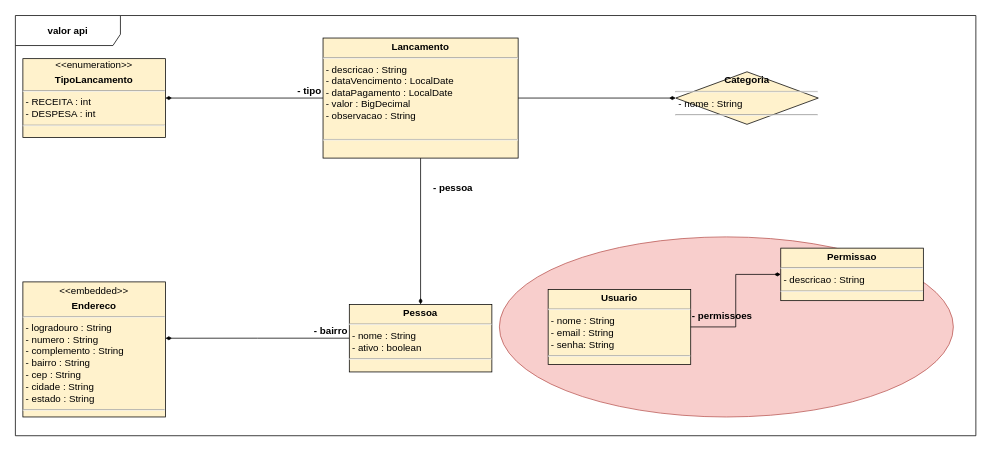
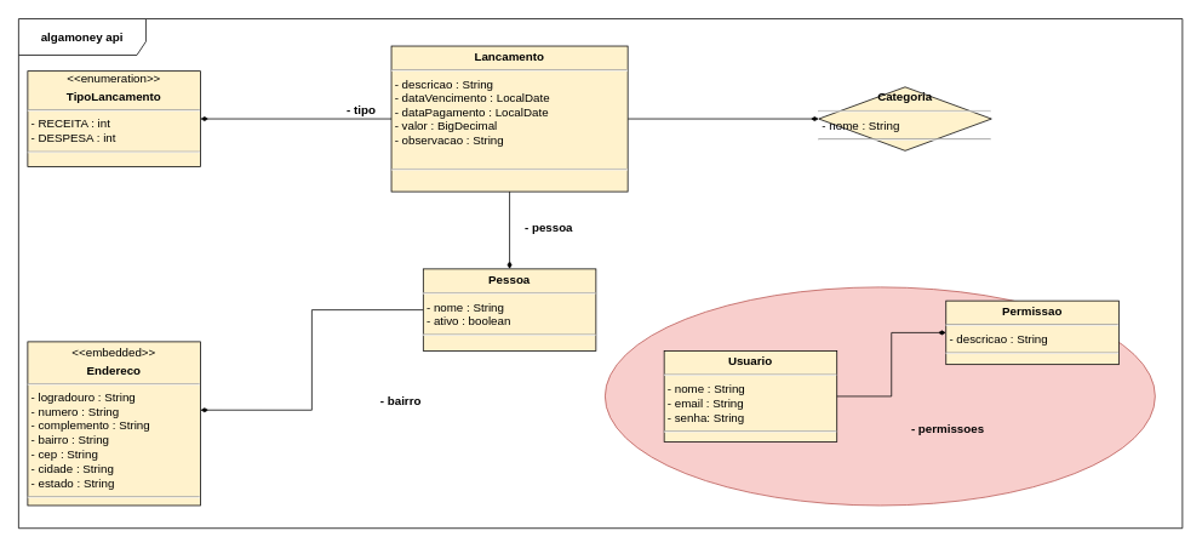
  <mxCell id="0" />
  <mxCell id="1" parent="0" />
- <mxCell id="2" value="&lt;b&gt;valor api&lt;/b&gt;" style="shape=umlFrame;whiteSpace=wrap;html=1;rounded=0;shadow=0;glass=0;sketch=0;strokeColor=#000000;strokeWidth=1;fillColor=none;gradientColor=none;fontSize=13;align=center;width=140;height=40;" parent="1" vertex="1"><mxGeometry x="20" y="20" width="1280" height="560" as="geometry" /></mxCell>
+ <mxCell id="2" value="&lt;b&gt;algamoney api&lt;/b&gt;" style="shape=umlFrame;whiteSpace=wrap;html=1;rounded=0;shadow=0;glass=0;sketch=0;strokeColor=#000000;strokeWidth=1;fillColor=none;gradientColor=none;fontSize=13;align=center;width=140;height=40;" parent="1" vertex="1"><mxGeometry x="20" y="20" width="1280" height="560" as="geometry" /></mxCell>
  <mxCell id="3" value="&lt;p style=&quot;margin: 4px 0px 0px; text-align: center; font-size: 13px;&quot;&gt;&lt;b style=&quot;font-size: 13px;&quot;&gt;Categoria&lt;/b&gt;&lt;/p&gt;&lt;hr style=&quot;font-size: 13px;&quot;&gt;&lt;p style=&quot;margin: 0px 0px 0px 4px; font-size: 13px;&quot;&gt;- nome : String&lt;br style=&quot;font-size: 13px;&quot;&gt;&lt;/p&gt;&lt;hr style=&quot;font-size: 13px;&quot;&gt;&lt;p style=&quot;margin: 0px 0px 0px 4px; font-size: 13px;&quot;&gt;&lt;br style=&quot;font-size: 13px;&quot;&gt;&lt;/p&gt;" style="rhombus;verticalAlign=top;align=left;overflow=fill;fontSize=13;fontFamily=Helvetica;html=1;shadow=0;glass=0;sketch=0;strokeWidth=1;fillColor=#fff2cc;" parent="1" vertex="1"><mxGeometry x="900" y="95" width="190" height="70" as="geometry" /></mxCell>
  <mxCell id="4" style="edgeStyle=orthogonalEdgeStyle;rounded=0;orthogonalLoop=1;jettySize=auto;html=1;endArrow=diamondThin;endFill=1;fontSize=13;" parent="1" source="7" target="3" edge="1"><mxGeometry relative="1" as="geometry" /></mxCell>
  <mxCell id="5" style="edgeStyle=orthogonalEdgeStyle;rounded=0;orthogonalLoop=1;jettySize=auto;html=1;endArrow=diamondThin;endFill=1;fontSize=13;" parent="1" source="7" target="9" edge="1"><mxGeometry relative="1" as="geometry" /></mxCell>
  <mxCell id="6" style="edgeStyle=orthogonalEdgeStyle;rounded=0;orthogonalLoop=1;jettySize=auto;html=1;endArrow=diamondThin;endFill=1;fontSize=13;" parent="1" source="7" target="18" edge="1"><mxGeometry relative="1" as="geometry" /></mxCell>
  <mxCell id="7" value="&lt;p style=&quot;margin: 4px 0px 0px; text-align: center; font-size: 13px;&quot;&gt;&lt;b style=&quot;font-size: 13px;&quot;&gt;Lancamento&lt;/b&gt;&lt;/p&gt;&lt;hr style=&quot;font-size: 13px;&quot;&gt;&lt;p style=&quot;margin: 0px 0px 0px 4px; font-size: 13px;&quot;&gt;- descricao : String&lt;br style=&quot;font-size: 13px;&quot;&gt;&lt;/p&gt;&lt;p style=&quot;margin: 0px 0px 0px 4px; font-size: 13px;&quot;&gt;- dataVencimento : LocalDate&lt;/p&gt;&lt;p style=&quot;margin: 0px 0px 0px 4px; font-size: 13px;&quot;&gt;- dataPagamento : LocalDate&lt;/p&gt;&lt;p style=&quot;margin: 0px 0px 0px 4px; font-size: 13px;&quot;&gt;- valor : BigDecimal&lt;/p&gt;&lt;p style=&quot;margin: 0px 0px 0px 4px; font-size: 13px;&quot;&gt;- observacao : String&lt;/p&gt;&lt;p style=&quot;margin: 0px 0px 0px 4px; font-size: 13px;&quot;&gt;&lt;br style=&quot;font-size: 13px;&quot;&gt;&lt;/p&gt;&lt;hr style=&quot;font-size: 13px;&quot;&gt;&lt;p style=&quot;margin: 0px 0px 0px 4px; font-size: 13px;&quot;&gt;&lt;br style=&quot;font-size: 13px;&quot;&gt;&lt;/p&gt;" style="verticalAlign=top;align=left;overflow=fill;fontSize=13;fontFamily=Helvetica;html=1;rounded=0;shadow=0;glass=0;sketch=0;strokeWidth=1;fillColor=#fff2cc;horizontal=1;spacingTop=0;" parent="1" vertex="1"><mxGeometry x="430" y="50" width="260" height="160" as="geometry" /></mxCell>
  <mxCell id="8" style="edgeStyle=orthogonalEdgeStyle;rounded=0;orthogonalLoop=1;jettySize=auto;html=1;entryX=1;entryY=0.417;entryDx=0;entryDy=0;entryPerimeter=0;endArrow=diamondThin;endFill=1;fontSize=13;" parent="1" source="9" target="10" edge="1"><mxGeometry relative="1" as="geometry" /></mxCell>
- <mxCell id="9" value="&lt;p style=&quot;margin: 4px 0px 0px ; text-align: center ; font-size: 13px&quot;&gt;&lt;b style=&quot;font-size: 13px&quot;&gt;Pessoa&lt;/b&gt;&lt;/p&gt;&lt;hr style=&quot;font-size: 13px&quot;&gt;&lt;p style=&quot;margin: 0px 0px 0px 4px ; font-size: 13px&quot;&gt;- nome : String&lt;br style=&quot;font-size: 13px&quot;&gt;&lt;/p&gt;&lt;p style=&quot;margin: 0px 0px 0px 4px ; font-size: 13px&quot;&gt;- ativo : boolean&lt;/p&gt;&lt;hr style=&quot;font-size: 13px&quot;&gt;&lt;p style=&quot;margin: 0px 0px 0px 4px ; font-size: 13px&quot;&gt;&lt;br style=&quot;font-size: 13px&quot;&gt;&lt;/p&gt;" style="verticalAlign=top;align=left;overflow=fill;fontSize=13;fontFamily=Helvetica;html=1;rounded=0;shadow=0;glass=0;sketch=0;strokeWidth=1;fillColor=#fff2cc;" parent="1" vertex="1"><mxGeometry x="465" y="405" width="190" height="90" as="geometry" /></mxCell>
+ <mxCell id="9" value="&lt;p style=&quot;margin: 4px 0px 0px ; text-align: center ; font-size: 13px&quot;&gt;&lt;b style=&quot;font-size: 13px&quot;&gt;Pessoa&lt;/b&gt;&lt;/p&gt;&lt;hr style=&quot;font-size: 13px&quot;&gt;&lt;p style=&quot;margin: 0px 0px 0px 4px ; font-size: 13px&quot;&gt;- nome : String&lt;br style=&quot;font-size: 13px&quot;&gt;&lt;/p&gt;&lt;p style=&quot;margin: 0px 0px 0px 4px ; font-size: 13px&quot;&gt;- ativo : boolean&lt;/p&gt;&lt;hr style=&quot;font-size: 13px&quot;&gt;&lt;p style=&quot;margin: 0px 0px 0px 4px ; font-size: 13px&quot;&gt;&lt;br style=&quot;font-size: 13px&quot;&gt;&lt;/p&gt;" style="verticalAlign=top;align=left;overflow=fill;fontSize=13;fontFamily=Helvetica;html=1;rounded=0;shadow=0;glass=0;sketch=0;strokeWidth=1;fillColor=#fff2cc;" parent="1" vertex="1"><mxGeometry x="465" y="295" width="190" height="90" as="geometry" /></mxCell>
  <mxCell id="10" value="&lt;p style=&quot;margin: 4px 0px 0px ; text-align: center ; font-size: 13px&quot;&gt;&lt;span style=&quot;font-size: 13px&quot;&gt;&amp;lt;&amp;lt;embedded&amp;gt;&amp;gt;&lt;/span&gt;&lt;/p&gt;&lt;p style=&quot;margin: 4px 0px 0px ; text-align: center ; font-size: 13px&quot;&gt;&lt;b style=&quot;font-size: 13px&quot;&gt;Endereco&lt;/b&gt;&lt;/p&gt;&lt;hr style=&quot;font-size: 13px&quot;&gt;&lt;p style=&quot;margin: 0px 0px 0px 4px ; font-size: 13px&quot;&gt;- logradouro : String&lt;br style=&quot;font-size: 13px&quot;&gt;&lt;/p&gt;&lt;p style=&quot;margin: 0px 0px 0px 4px ; font-size: 13px&quot;&gt;- numero : String&lt;/p&gt;&lt;p style=&quot;margin: 0px 0px 0px 4px ; font-size: 13px&quot;&gt;- complemento : String&lt;/p&gt;&lt;p style=&quot;margin: 0px 0px 0px 4px ; font-size: 13px&quot;&gt;- bairro : String&lt;/p&gt;&lt;p style=&quot;margin: 0px 0px 0px 4px ; font-size: 13px&quot;&gt;- cep : String&lt;/p&gt;&lt;p style=&quot;margin: 0px 0px 0px 4px ; font-size: 13px&quot;&gt;- cidade : String&lt;/p&gt;&lt;p style=&quot;margin: 0px 0px 0px 4px ; font-size: 13px&quot;&gt;- estado : String&lt;/p&gt;&lt;hr style=&quot;font-size: 13px&quot;&gt;&lt;p style=&quot;margin: 0px 0px 0px 4px ; font-size: 13px&quot;&gt;&lt;br style=&quot;font-size: 13px&quot;&gt;&lt;/p&gt;" style="verticalAlign=top;align=left;overflow=fill;fontSize=13;fontFamily=Helvetica;html=1;rounded=0;shadow=0;glass=0;sketch=0;strokeWidth=1;fillColor=#fff2cc;" parent="1" vertex="1"><mxGeometry x="30" y="375" width="190" height="180" as="geometry" /></mxCell>
  <mxCell id="11" value="" style="ellipse;whiteSpace=wrap;html=1;rounded=0;shadow=0;glass=0;sketch=0;strokeColor=#b85450;strokeWidth=1;fillColor=#f8cecc;align=left;" parent="1" vertex="1"><mxGeometry x="665" y="315" width="605" height="240" as="geometry" /></mxCell>
  <mxCell id="12" value="&lt;p style=&quot;margin: 4px 0px 0px; text-align: center; font-size: 13px;&quot;&gt;&lt;b style=&quot;font-size: 13px;&quot;&gt;Usuario&lt;/b&gt;&lt;/p&gt;&lt;hr style=&quot;font-size: 13px;&quot;&gt;&lt;p style=&quot;margin: 0px 0px 0px 4px; font-size: 13px;&quot;&gt;- nome : String&lt;br style=&quot;font-size: 13px;&quot;&gt;- email : String&lt;/p&gt;&lt;p style=&quot;margin: 0px 0px 0px 4px; font-size: 13px;&quot;&gt;- senha: String&lt;/p&gt;&lt;hr style=&quot;font-size: 13px;&quot;&gt;&lt;p style=&quot;margin: 0px 0px 0px 4px; font-size: 13px;&quot;&gt;&lt;br style=&quot;font-size: 13px;&quot;&gt;&lt;/p&gt;" style="verticalAlign=top;align=left;overflow=fill;fontSize=13;fontFamily=Helvetica;html=1;rounded=0;shadow=0;glass=0;sketch=0;strokeWidth=1;fillColor=#fff2cc;" parent="1" vertex="1"><mxGeometry x="730" y="385" width="190" height="100" as="geometry" /></mxCell>
  <mxCell id="13" value="&lt;p style=&quot;margin: 4px 0px 0px; text-align: center; font-size: 13px;&quot;&gt;&lt;b style=&quot;font-size: 13px;&quot;&gt;Permissao&lt;/b&gt;&lt;/p&gt;&lt;hr style=&quot;font-size: 13px;&quot;&gt;&lt;p style=&quot;margin: 0px 0px 0px 4px; font-size: 13px;&quot;&gt;- descricao : String&lt;br style=&quot;font-size: 13px;&quot;&gt;&lt;/p&gt;&lt;hr style=&quot;font-size: 13px;&quot;&gt;&lt;p style=&quot;margin: 0px 0px 0px 4px; font-size: 13px;&quot;&gt;&lt;br style=&quot;font-size: 13px;&quot;&gt;&lt;/p&gt;" style="verticalAlign=top;align=left;overflow=fill;fontSize=13;fontFamily=Helvetica;html=1;rounded=0;shadow=0;glass=0;sketch=0;strokeWidth=1;fillColor=#fff2cc;" parent="1" vertex="1"><mxGeometry x="1040" y="330" width="190" height="70" as="geometry" /></mxCell>
  <mxCell id="14" style="edgeStyle=orthogonalEdgeStyle;rounded=0;orthogonalLoop=1;jettySize=auto;html=1;entryX=0;entryY=0.5;entryDx=0;entryDy=0;endArrow=diamondThin;endFill=1;" parent="1" source="12" target="13" edge="1"><mxGeometry x="750" y="380" as="geometry" /></mxCell>
- <mxCell id="15" value="- permissoes" style="text;html=1;strokeColor=none;fillColor=none;align=left;verticalAlign=middle;whiteSpace=wrap;rounded=0;shadow=0;glass=0;sketch=0;fontStyle=1;fontSize=13;" parent="1" vertex="1"><mxGeometry x="920" y="410" width="120" height="20" as="geometry" /></mxCell>
+ <mxCell id="15" value="- permissoes" style="text;html=1;strokeColor=none;fillColor=none;align=left;verticalAlign=middle;whiteSpace=wrap;rounded=0;shadow=0;glass=0;sketch=0;fontStyle=1;fontSize=13;" parent="1" vertex="1"><mxGeometry x="1000" y="460" width="120" height="20" as="geometry" /></mxCell>
  <mxCell id="16" value="- pessoa" style="text;html=1;strokeColor=none;fillColor=none;align=left;verticalAlign=middle;whiteSpace=wrap;rounded=0;shadow=0;glass=0;sketch=0;fontStyle=1;fontSize=13;" parent="1" vertex="1"><mxGeometry x="575" y="240" width="120" height="20" as="geometry" /></mxCell>
  <mxCell id="17" value="- bairro" style="text;html=1;strokeColor=none;fillColor=none;align=right;verticalAlign=middle;whiteSpace=wrap;rounded=0;shadow=0;glass=0;sketch=0;fontStyle=1;fontSize=13;" parent="1" vertex="1"><mxGeometry x="385" y="430" width="80" height="20" as="geometry" /></mxCell>
  <mxCell id="18" value="&lt;div style=&quot;text-align: center&quot;&gt;&lt;span&gt;&amp;lt;&amp;lt;enumeration&amp;gt;&amp;gt;&lt;/span&gt;&lt;/div&gt;&lt;p style=&quot;margin: 4px 0px 0px ; text-align: center ; font-size: 13px&quot;&gt;&lt;b style=&quot;font-size: 13px&quot;&gt;TipoLancamento&lt;/b&gt;&lt;/p&gt;&lt;hr style=&quot;font-size: 13px&quot;&gt;&lt;p style=&quot;margin: 0px 0px 0px 4px ; font-size: 13px&quot;&gt;- RECEITA : int&lt;br style=&quot;font-size: 13px&quot;&gt;&lt;/p&gt;&lt;p style=&quot;margin: 0px 0px 0px 4px ; font-size: 13px&quot;&gt;- DESPESA : int&lt;/p&gt;&lt;hr style=&quot;font-size: 13px&quot;&gt;&lt;p style=&quot;margin: 0px 0px 0px 4px ; font-size: 13px&quot;&gt;&lt;br style=&quot;font-size: 13px&quot;&gt;&lt;/p&gt;" style="verticalAlign=top;align=left;overflow=fill;fontSize=13;fontFamily=Helvetica;html=1;rounded=0;shadow=0;glass=0;sketch=0;strokeWidth=1;fillColor=#fff2cc;" parent="1" vertex="1"><mxGeometry x="30" y="77.5" width="190" height="105" as="geometry" /></mxCell>
- <mxCell id="19" value="- tipo" style="text;html=1;strokeColor=none;fillColor=none;align=right;verticalAlign=middle;whiteSpace=wrap;rounded=0;shadow=0;glass=0;sketch=0;fontStyle=1;fontSize=13;" parent="1" vertex="1"><mxGeometry x="350" y="110" width="80" height="20" as="geometry" /></mxCell>
+ <mxCell id="19" value="- tipo" style="text;html=1;strokeColor=none;fillColor=none;align=right;verticalAlign=middle;whiteSpace=wrap;rounded=0;shadow=0;glass=0;sketch=0;fontStyle=1;fontSize=13;" parent="1" vertex="1"><mxGeometry x="335" y="110" width="80" height="20" as="geometry" /></mxCell>
